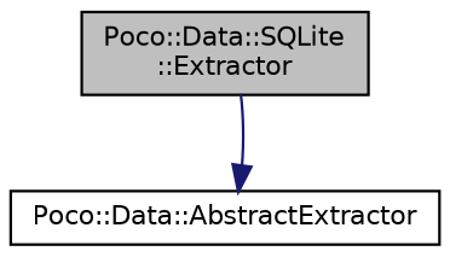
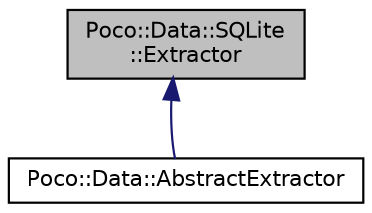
  digraph {
    fontname="DejaVu Sans"
    node [color=black fontname="DejaVu Sans" fontsize=10 shape=record style=filled]
    n1 [fillcolor=grey75 fontcolor=black height=0.2 label="Poco::Data::SQLite\l::Extractor" width=0.4]
    n2 [fillcolor=white height=0.2 label="Poco::Data::AbstractExtractor" width=0.4]
-   n2 -> n1 [color=midnightblue dir=back fontname="DejaVu Sans" fontsize=10 labelfontname=Helvetica labelfontsize=10 style=solid]
+   n1 -> n2 [color=midnightblue dir=back fontname="DejaVu Sans" fontsize=10 labelfontname=Helvetica labelfontsize=10 style=solid]
  }
